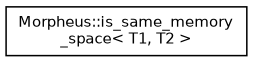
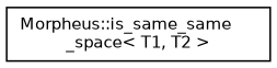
  digraph {
    rankdir=LR
-   n1 [color=black fillcolor=white fontname=Helvetica fontsize=10 height=0.2 label="Morpheus::is_same_memory\l_space\< T1, T2 \>" shape=record style=filled width=0.4]
+   n1 [color=black fillcolor=white fontname=Helvetica fontsize=10 height=0.2 label="Morpheus::is_same_same\l_space\< T1, T2 \>" shape=record style=filled width=0.4]
  }
